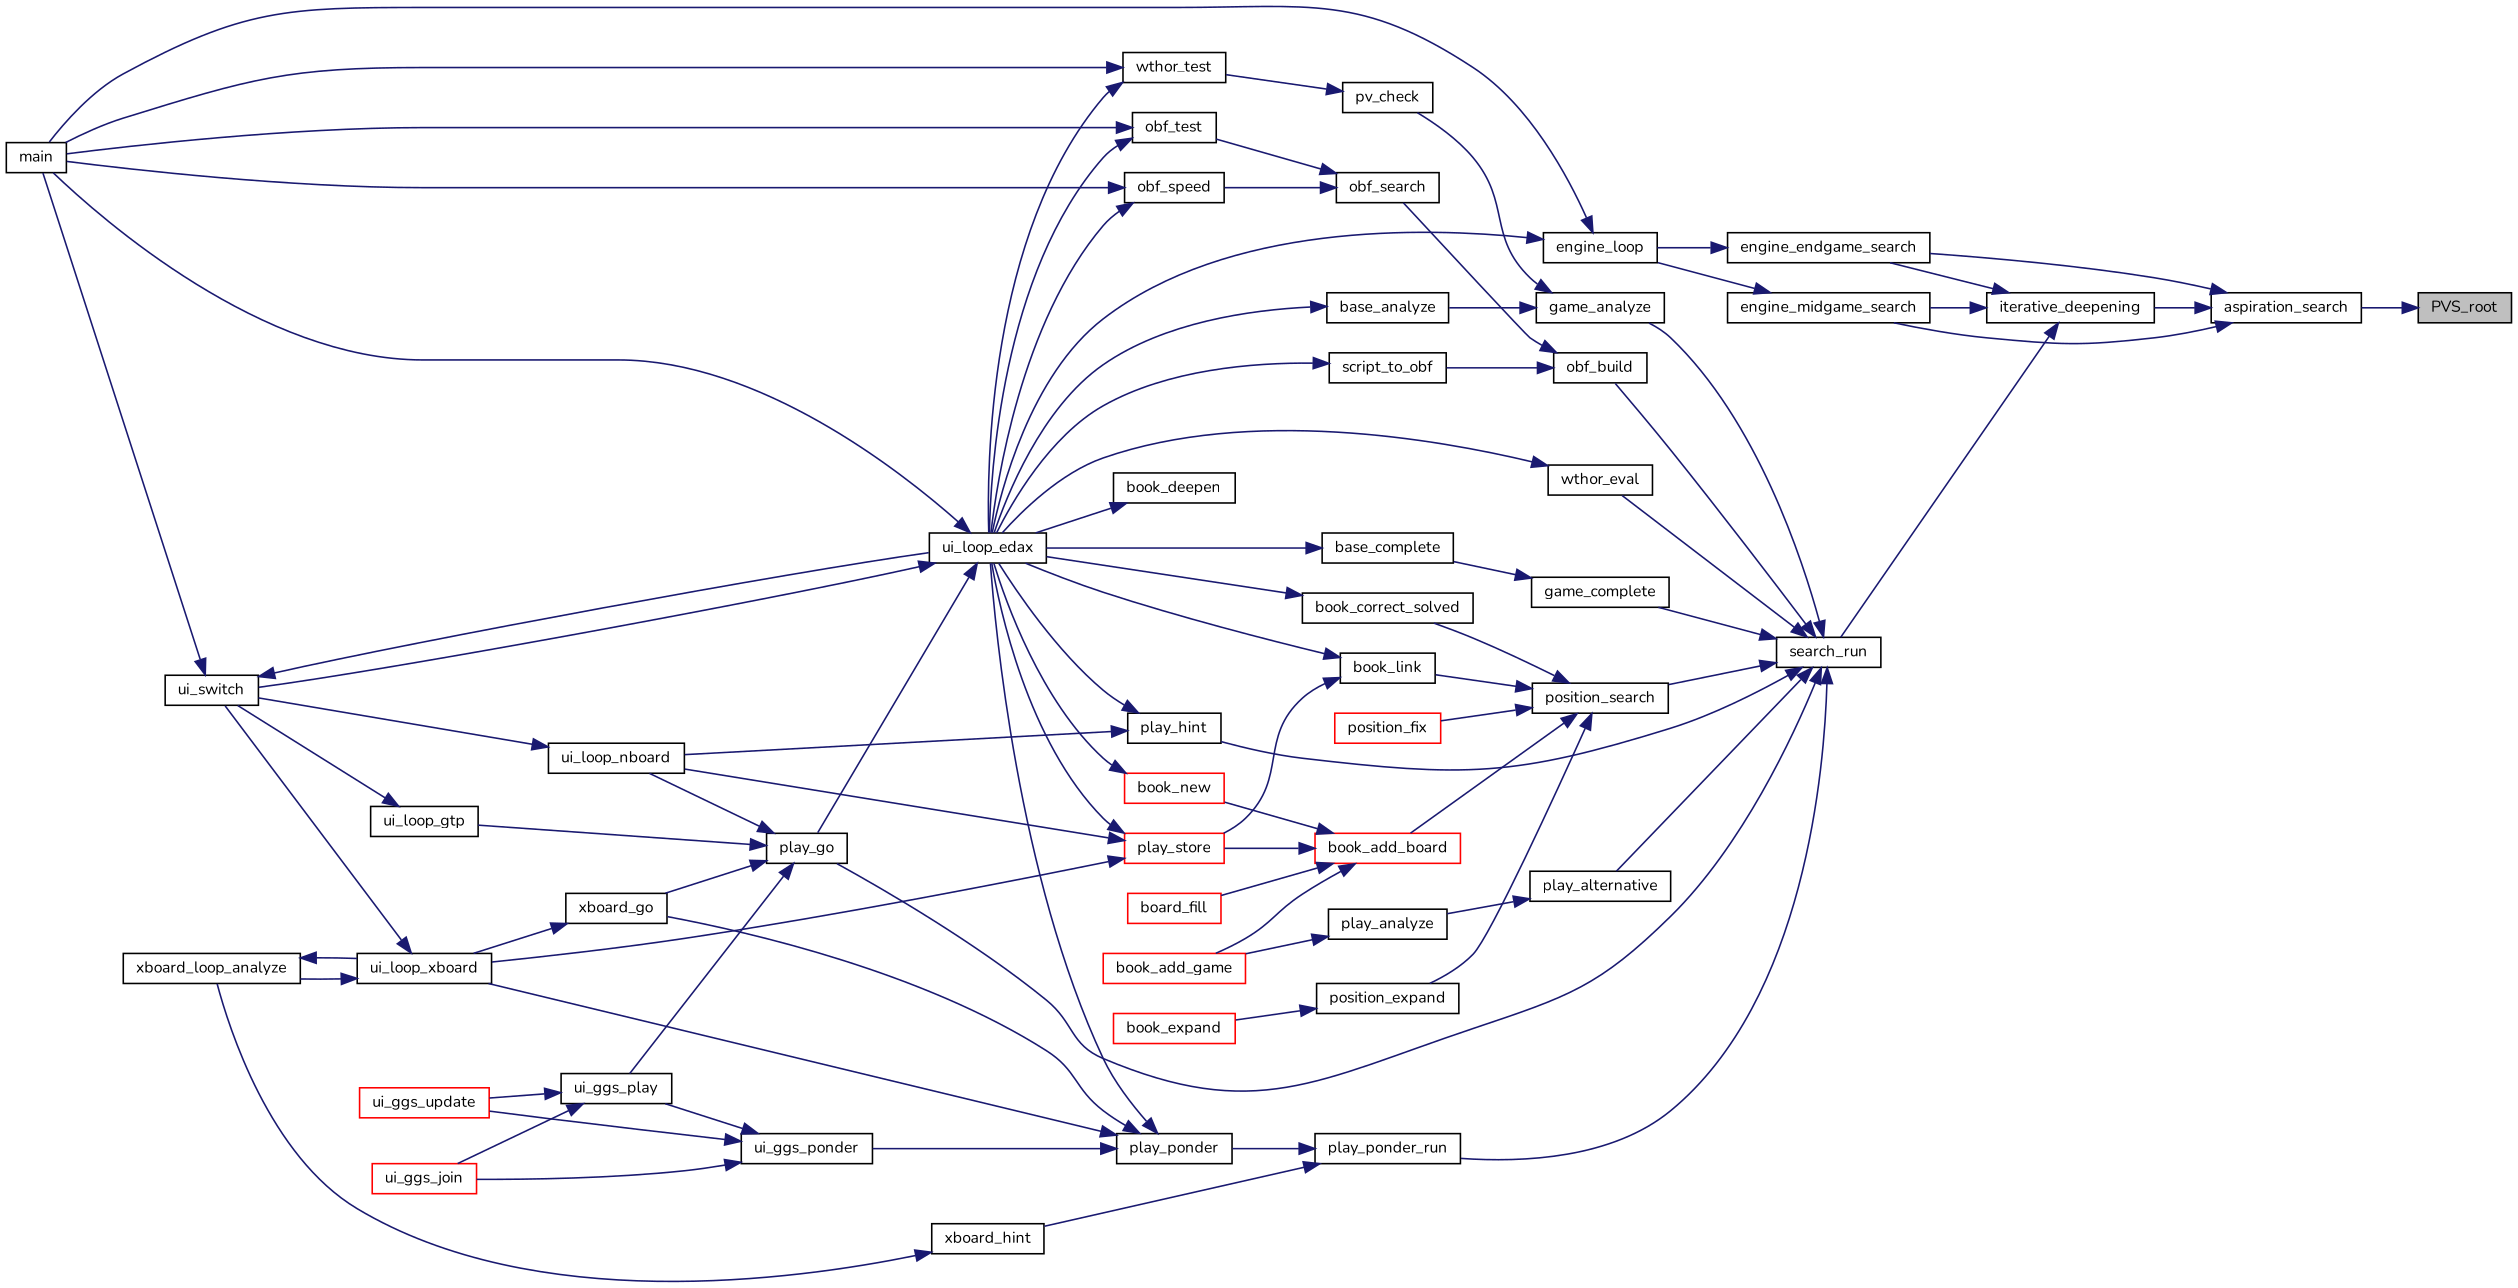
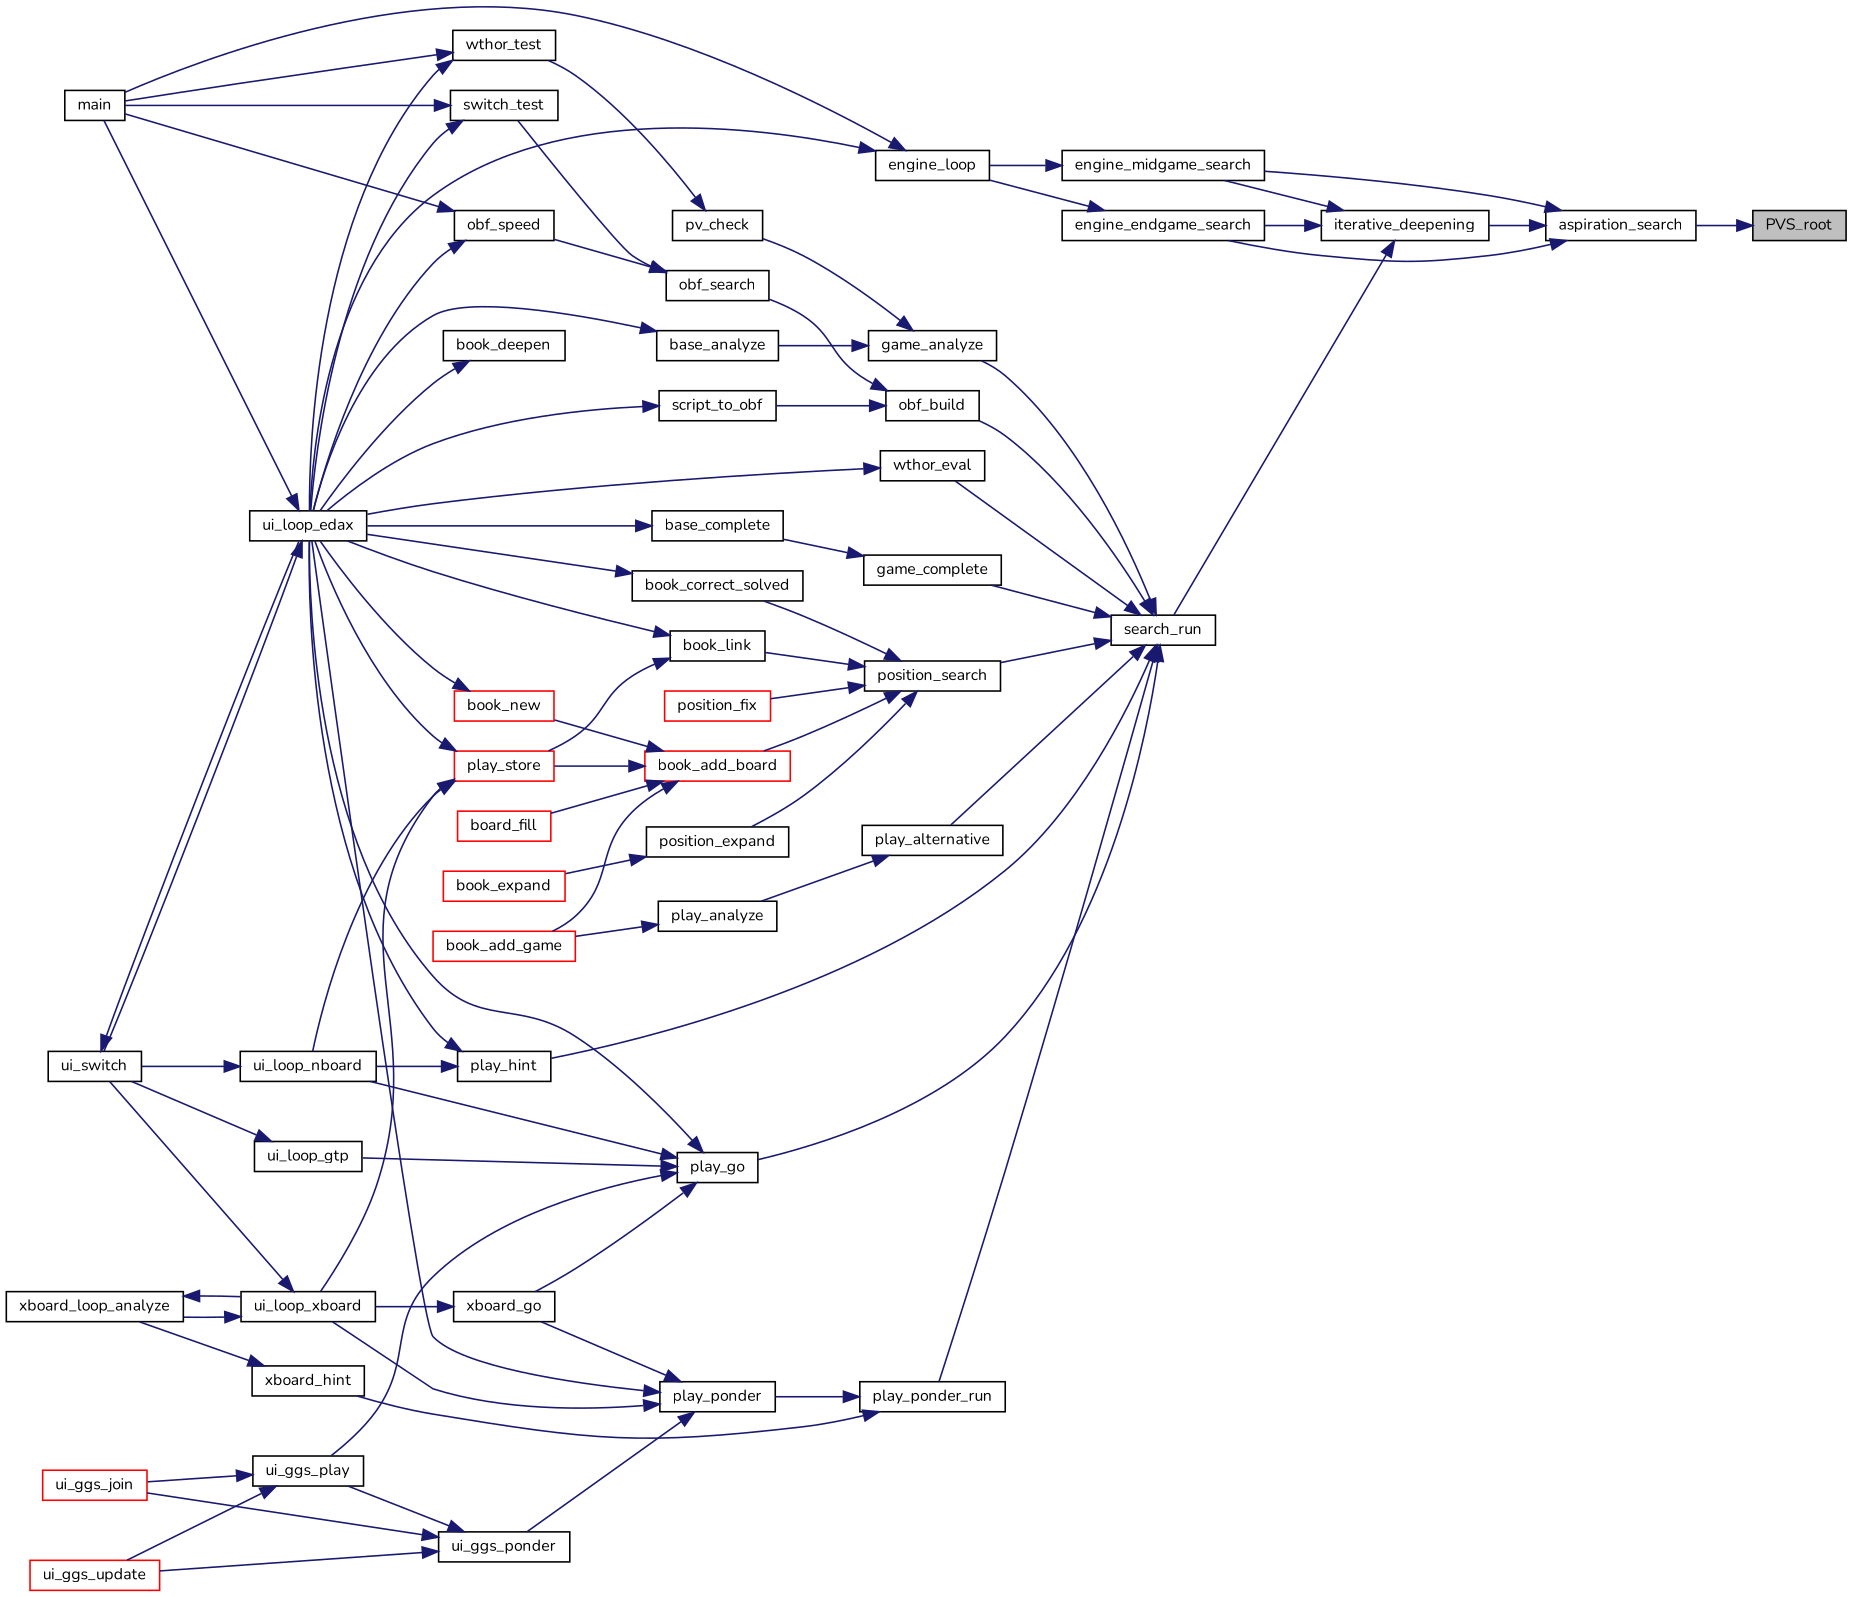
  digraph {
    fontname=Nunito
    rankdir=RL
    node [color=black fontname=Nunito fontsize=10 shape=record]
    edge [color=midnightblue dir=back fontname=Nunito fontsize=10 labelfontname=FreeSans labelfontsize=10 style=solid]
    n1 [fillcolor=grey75 fontcolor=black height=0.2 label=PVS_root style=filled width=0.4]
    n2 [height=0.2 label=aspiration_search width=0.4]
    n3 [height=0.2 label=engine_endgame_search width=0.4]
    n4 [height=0.2 label=engine_midgame_search width=0.4]
    n5 [height=0.2 label=iterative_deepening width=0.4]
    n6 [height=0.2 label=engine_loop width=0.4]
    n7 [height=0.2 label=search_run width=0.4]
    n8 [height=0.2 label=main width=0.4]
    n9 [height=0.2 label=ui_loop_edax width=0.4]
    n10 [height=0.2 label=ui_switch width=0.4]
    n11 [height=0.2 label=game_analyze width=0.4]
    n12 [height=0.2 label=game_complete width=0.4]
    n13 [height=0.2 label=obf_build width=0.4]
    n14 [height=0.2 label=play_alternative width=0.4]
    n15 [height=0.2 label=play_go width=0.4]
    n16 [height=0.2 label=play_hint width=0.4]
    n17 [height=0.2 label=play_ponder_run width=0.4]
    n18 [height=0.2 label=position_search width=0.4]
    n19 [height=0.2 label=wthor_eval width=0.4]
    n20 [height=0.2 label=base_analyze width=0.4]
    n21 [height=0.2 label=pv_check width=0.4]
    n22 [height=0.2 label=wthor_test width=0.4]
    n23 [height=0.2 label=base_complete width=0.4]
    n24 [height=0.2 label=obf_search width=0.4]
    n25 [height=0.2 label=script_to_obf width=0.4]
    n26 [height=0.2 label=obf_speed width=0.4]
-   n27 [height=0.2 label=obf_test width=0.4]
+   n27 [height=0.2 label=switch_test width=0.4]
    n28 [height=0.2 label=play_analyze width=0.4]
    n29 [height=0.2 label=ui_ggs_play width=0.4]
    n30 [height=0.2 label=ui_loop_gtp width=0.4]
    n31 [height=0.2 label=ui_loop_nboard width=0.4]
    n32 [height=0.2 label=xboard_go width=0.4]
    n33 [height=0.2 label=play_ponder width=0.4]
    n34 [height=0.2 label=xboard_hint width=0.4]
    n35 [color=red height=0.2 label=book_add_board width=0.4]
    n36 [height=0.2 label=book_correct_solved width=0.4]
    n37 [height=0.2 label=book_link width=0.4]
    n38 [height=0.2 label=position_expand width=0.4]
    n39 [color=red height=0.2 label=position_fix width=0.4]
    n40 [color=red height=0.2 label=book_add_game width=0.4]
    n41 [color=red height=0.2 label=ui_ggs_join width=0.4]
    n42 [color=red height=0.2 label=ui_ggs_update width=0.4]
    n43 [height=0.2 label=ui_loop_xboard width=0.4]
    n44 [height=0.2 label=xboard_loop_analyze width=0.4]
    n45 [height=0.2 label=ui_ggs_ponder width=0.4]
    n46 [color=red height=0.2 label=board_fill width=0.4]
    n47 [color=red height=0.2 label=book_new width=0.4]
    n48 [color=red height=0.2 label=play_store width=0.4]
    n49 [height=0.2 label=book_deepen width=0.4]
    n50 [color=red height=0.2 label=book_expand width=0.4]
    n1 -> n2
    n2 -> n3
    n2 -> n4
    n2 -> n5
    n3 -> n6
    n4 -> n6
    n5 -> n3
    n5 -> n4
    n5 -> n7
    n6 -> n8
    n6 -> n9
    n7 -> n11
    n7 -> n12
    n7 -> n13
    n7 -> n14
    n7 -> n15
    n7 -> n16
    n7 -> n17
    n7 -> n18
    n7 -> n19
    n9 -> n8
    n9 -> n10
-   n10 -> n8
    n10 -> n9
    n11 -> n20
    n11 -> n21
    n12 -> n23
    n13 -> n24
    n13 -> n25
    n14 -> n28
-   n9 -> n15
+   n15 -> n9
    n15 -> n29
    n15 -> n30
    n15 -> n31
    n15 -> n32
    n16 -> n9
    n16 -> n31
    n17 -> n33
    n17 -> n34
    n18 -> n35
    n18 -> n36
    n18 -> n37
    n18 -> n38
    n18 -> n39
    n19 -> n9
    n20 -> n9
    n21 -> n22
    n22 -> n8
    n22 -> n9
    n23 -> n9
    n24 -> n26
    n24 -> n27
    n25 -> n9
    n26 -> n8
    n26 -> n9
    n27 -> n8
    n27 -> n9
    n28 -> n40
    n29 -> n41
    n29 -> n42
    n30 -> n10
    n31 -> n10
    n32 -> n43
    n33 -> n9
    n33 -> n32
    n33 -> n43
    n33 -> n45
    n34 -> n44
    n35 -> n40
    n35 -> n46
    n35 -> n47
    n35 -> n48
    n36 -> n9
    n37 -> n9
    n37 -> n48
    n38 -> n50
    n43 -> n10
    n43 -> n44
    n44 -> n43
    n45 -> n29
    n45 -> n41
    n45 -> n42
    n47 -> n9
    n48 -> n9
    n48 -> n31
    n48 -> n43
    n49 -> n9
  }
